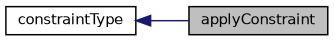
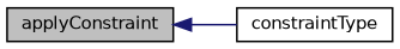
  digraph {
    rankdir=LR
    node [color=black fontname=Helvetica fontsize=10 shape=record]
    n1 [fillcolor=grey75 fontcolor=black height=0.2 label=applyConstraint style=filled width=0.4]
    n2 [height=0.2 label=constraintType width=0.4]
-   n2 -> n1 [color=midnightblue dir=back fontname=Helvetica fontsize=10 labelfontname=Helvetica labelfontsize=10 style=solid]
+   n1 -> n2 [color=midnightblue dir=back fontname=Helvetica fontsize=10 labelfontname=Helvetica labelfontsize=10 style=solid]
  }
